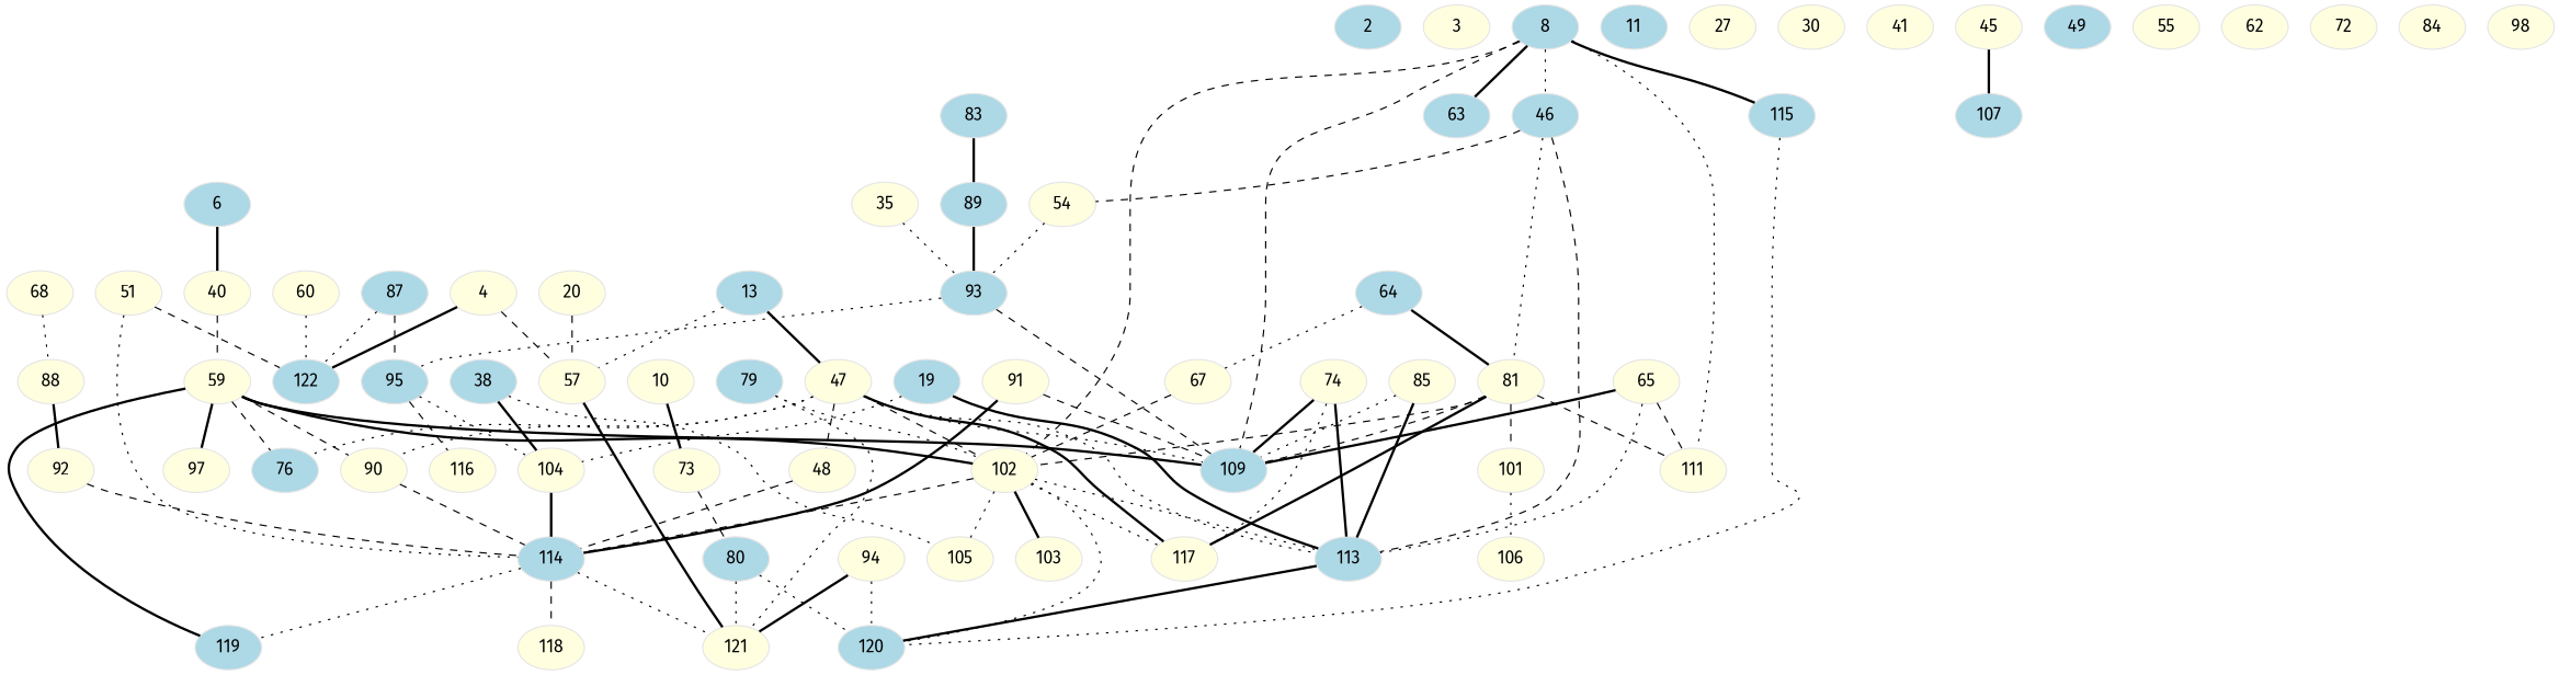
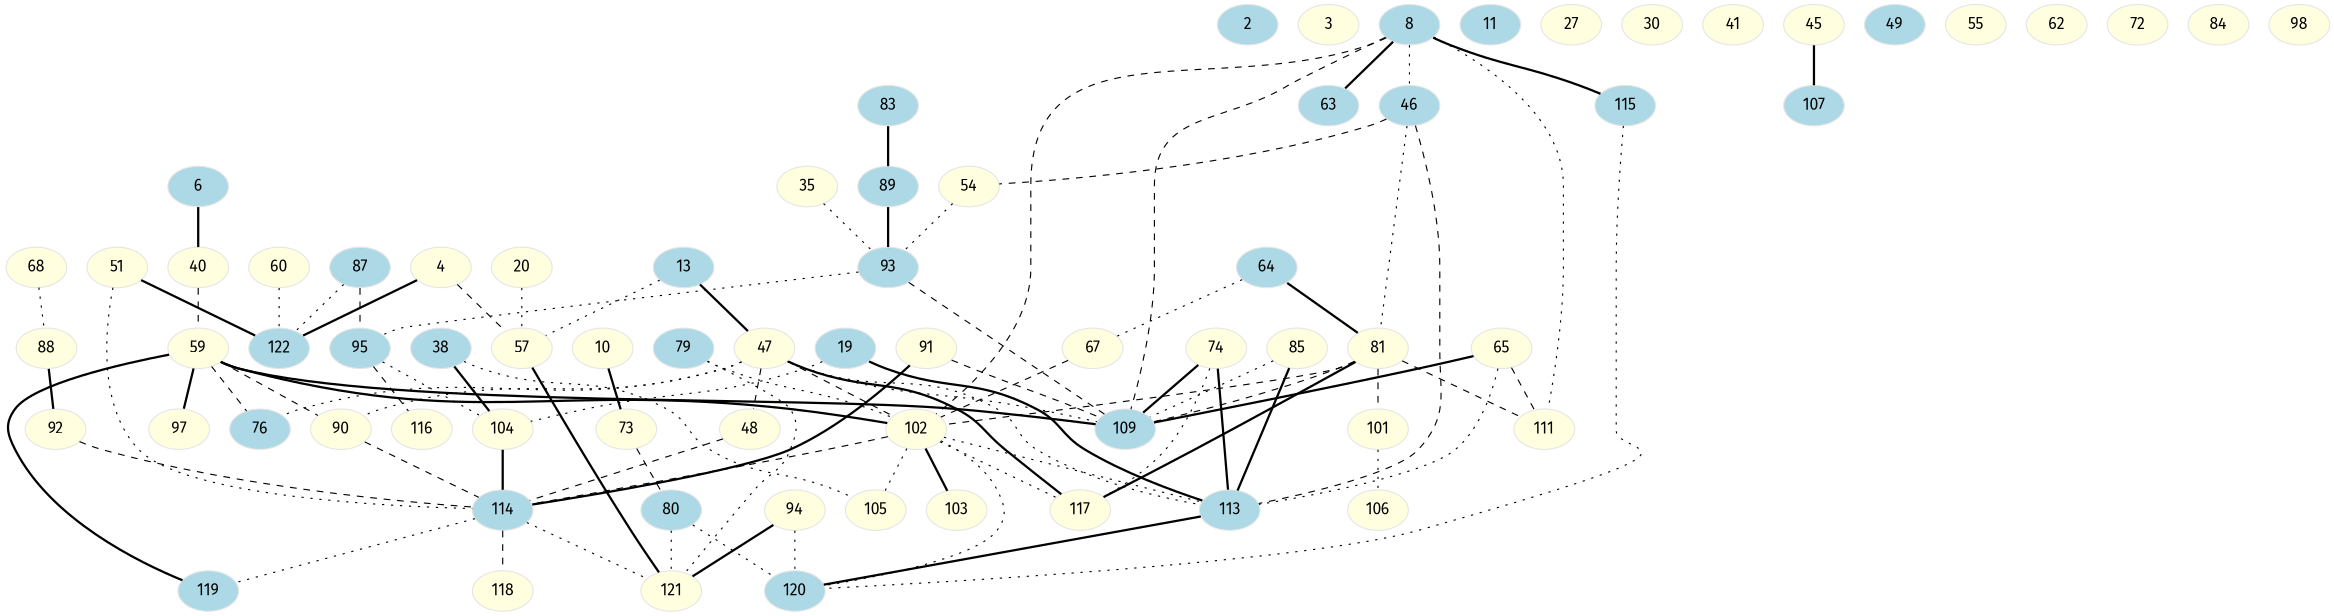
  graph {
    fontname="Fira Sans"
    node [color=gray90 fillcolor=lightyellow fontname="Fira Sans" style=filled]
    edge [fontname="Fira Sans" style=dotted]
    2 [fillcolor=lightblue]
    3
    4
    57
    122 [fillcolor=lightblue]
    121
    6 [fillcolor=lightblue]
    40
    59 [super="+52"]
    46 [fillcolor=lightblue super="+39"]
    113 [fillcolor=lightblue super="+77+9+107"]
    54
    81 [super="+32+37+78"]
    8 [fillcolor=lightblue]
    63 [fillcolor=lightblue]
    102 [super="+1+53+43+26+99+96"]
    109 [fillcolor=lightblue super="+17+66+28+82"]
    111
    115 [fillcolor=lightblue]
    105
    117 [super="+108"]
    114 [fillcolor=lightblue super="+44+110"]
    120 [fillcolor=lightblue super="+112"]
    103
    10
    73
    80 [fillcolor=lightblue]
    11 [fillcolor=lightblue]
    47 [super="+42"]
    48 [super="+22"]
    76 [fillcolor=lightblue]
    90 [super="+33"]
    13 [fillcolor=lightblue]
    104 [super="+5"]
    19 [fillcolor=lightblue]
    20
    27
    30
    93 [fillcolor=lightblue]
    35
    95 [fillcolor=lightblue]
    38 [fillcolor=lightblue]
    97
    119 [fillcolor=lightblue]
    41
    n46 [fillcolor=lightblue label=107]
    45
    101
    118
    49 [fillcolor=lightblue]
    51
    55
    60
    62
    64 [fillcolor=lightblue]
    67
    65 [super="+18+61"]
    68
    88
    92
    72
    74
    79 [fillcolor=lightblue]
    106
    89 [fillcolor=lightblue super="+29"]
    83 [fillcolor=lightblue]
    84
    85 [super="+69+15"]
    87 [fillcolor=lightblue]
    116
    91
    94
    98
    4 -- 57 [style=dashed]
    4 -- 122 [style=bold]
    57 -- 121 [style=bold]
    6 -- 40 [style=bold]
    40 -- 59 [style=dashed]
    59 -- 102 [style=bold]
    59 -- 109 [style=bold weight=2]
    59 -- 76 [style=dashed]
    59 -- 90 [style=dashed]
    59 -- 97 [style=bold]
    59 -- 119 [style=bold]
    46 -- 113 [style=dashed weight=2]
    46 -- 54 [style=dashed]
    46 -- 81
    113 -- 120 [style=bold]
    54 -- 93
    81 -- 102 [style=dashed weight=2]
    81 -- 109 [style=dashed]
    81 -- 111 [style=dashed]
    81 -- 117 [style=bold]
    81 -- 101 [style=dashed]
    8 -- 46 [weight=2]
    8 -- 63 [style=bold]
    8 -- 102 [style=dashed]
    8 -- 109 [style=dashed]
    8 -- 111
    8 -- 115 [style=bold]
    102 -- 113 [weight=2]
    102 -- 105
    102 -- 117
    102 -- 114 [style=dashed weight=3]
    102 -- 120
    102 -- 103 [style=bold]
    115 -- 120
    114 -- 121
    114 -- 119
    114 -- 118 [style=dashed]
    10 -- 73 [style=bold]
    73 -- 80 [style=dashed]
    80 -- 121
    80 -- 120 [weight=2]
    47 -- 113 [weight=2]
    47 -- 102 [style=dashed weight=2]
    47 -- 109
    47 -- 117 [style=bold weight=2]
    47 -- 48 [style=dashed weight=2]
    47 -- 76
    47 -- 90
    48 -- 114 [style=dashed weight=2]
    90 -- 114 [style=dashed]
    13 -- 57
    13 -- 47 [style=bold]
    104 -- 114 [style=bold]
    19 -- 113 [style=bold]
    19 -- 104
-   20 -- 57 [style=dashed]
+   20 -- 57
    93 -- 109 [style=dashed]
    93 -- 95
    35 -- 93
    95 -- 104
    95 -- 116 [style=dashed]
    38 -- 105
    38 -- 104 [style=bold]
    45 -- n46 [style=bold]
    101 -- 106
-   51 -- 122 [style=dashed]
+   51 -- 122 [style=bold]
    51 -- 114
    60 -- 122
    64 -- 81 [style=bold]
    64 -- 67
    67 -- 102 [style=dashed]
    65 -- 113 [weight=3]
    65 -- 109 [style=bold]
    65 -- 111 [style=dashed]
    68 -- 88
    88 -- 92 [style=bold]
    92 -- 114 [style=dashed]
    74 -- 113 [style=bold]
    74 -- 109 [style=bold]
    74 -- 117
    79 -- 121
    79 -- 102
    89 -- 93 [style=bold]
    83 -- 89 [style=bold]
    85 -- 113 [style=bold]
    85 -- 109
    87 -- 122
    87 -- 95 [style=dashed]
    91 -- 109 [style=dashed]
    91 -- 114 [style=bold]
    94 -- 121 [style=bold]
    94 -- 120 [weight=2]
  }
